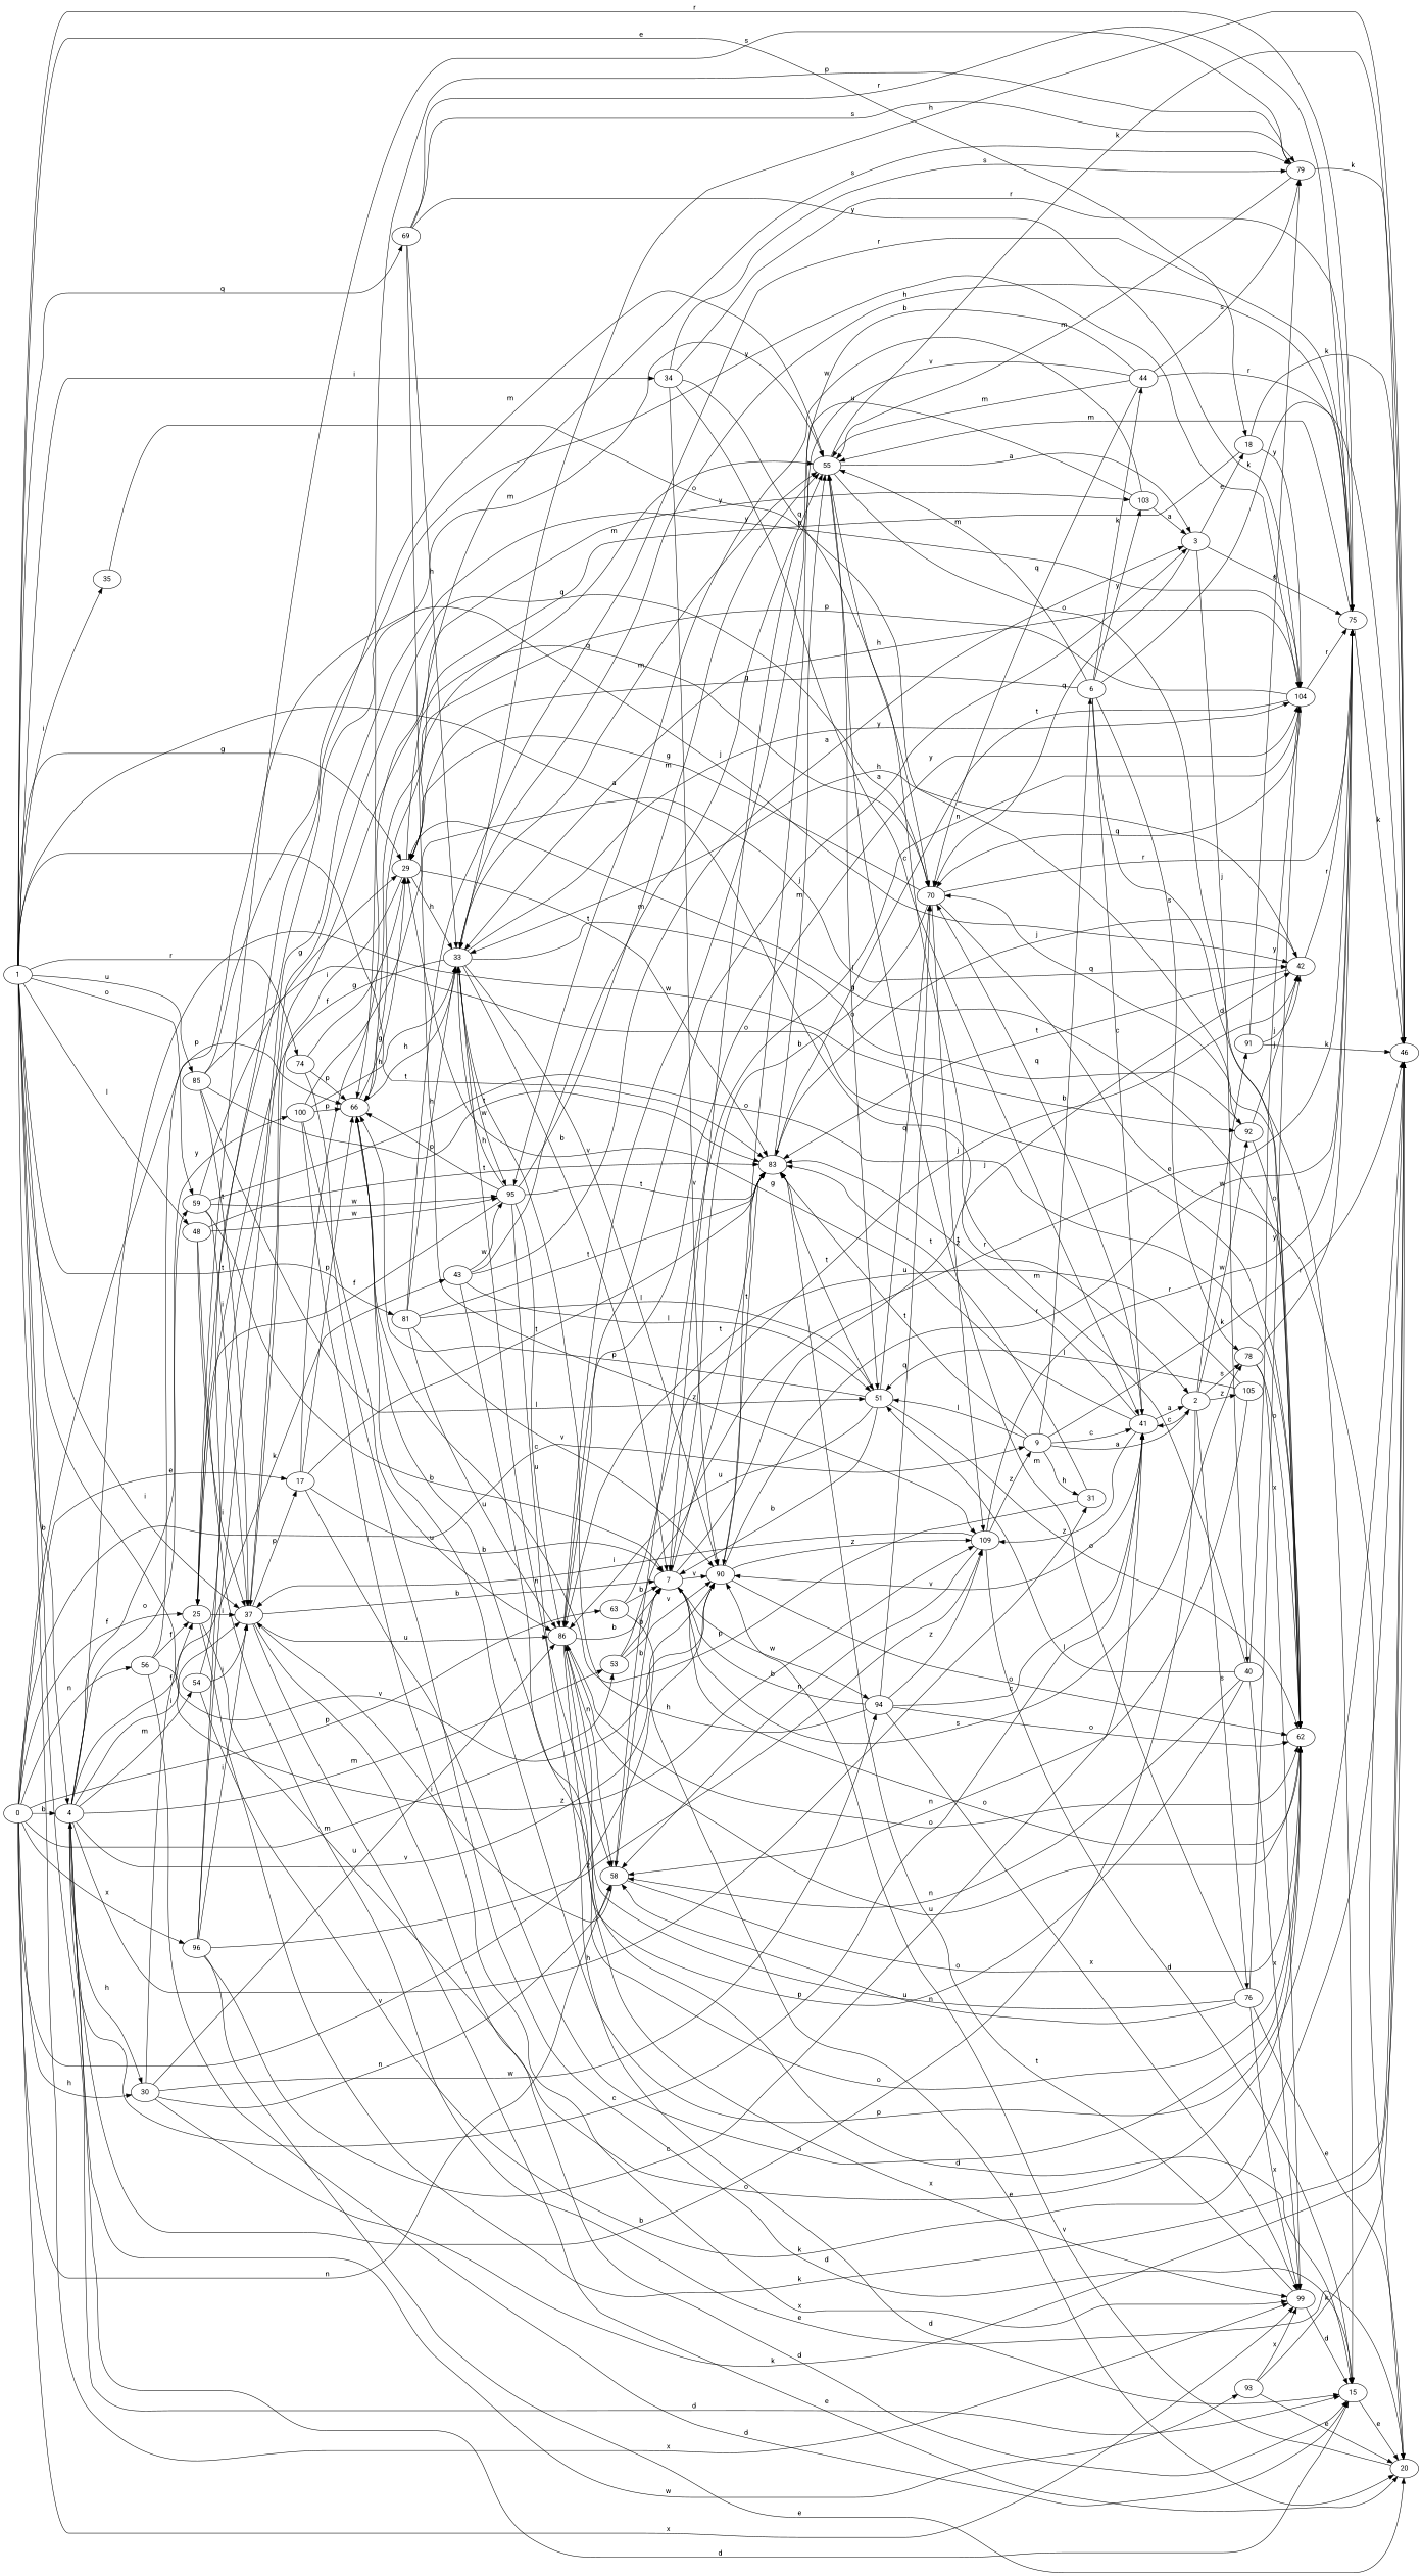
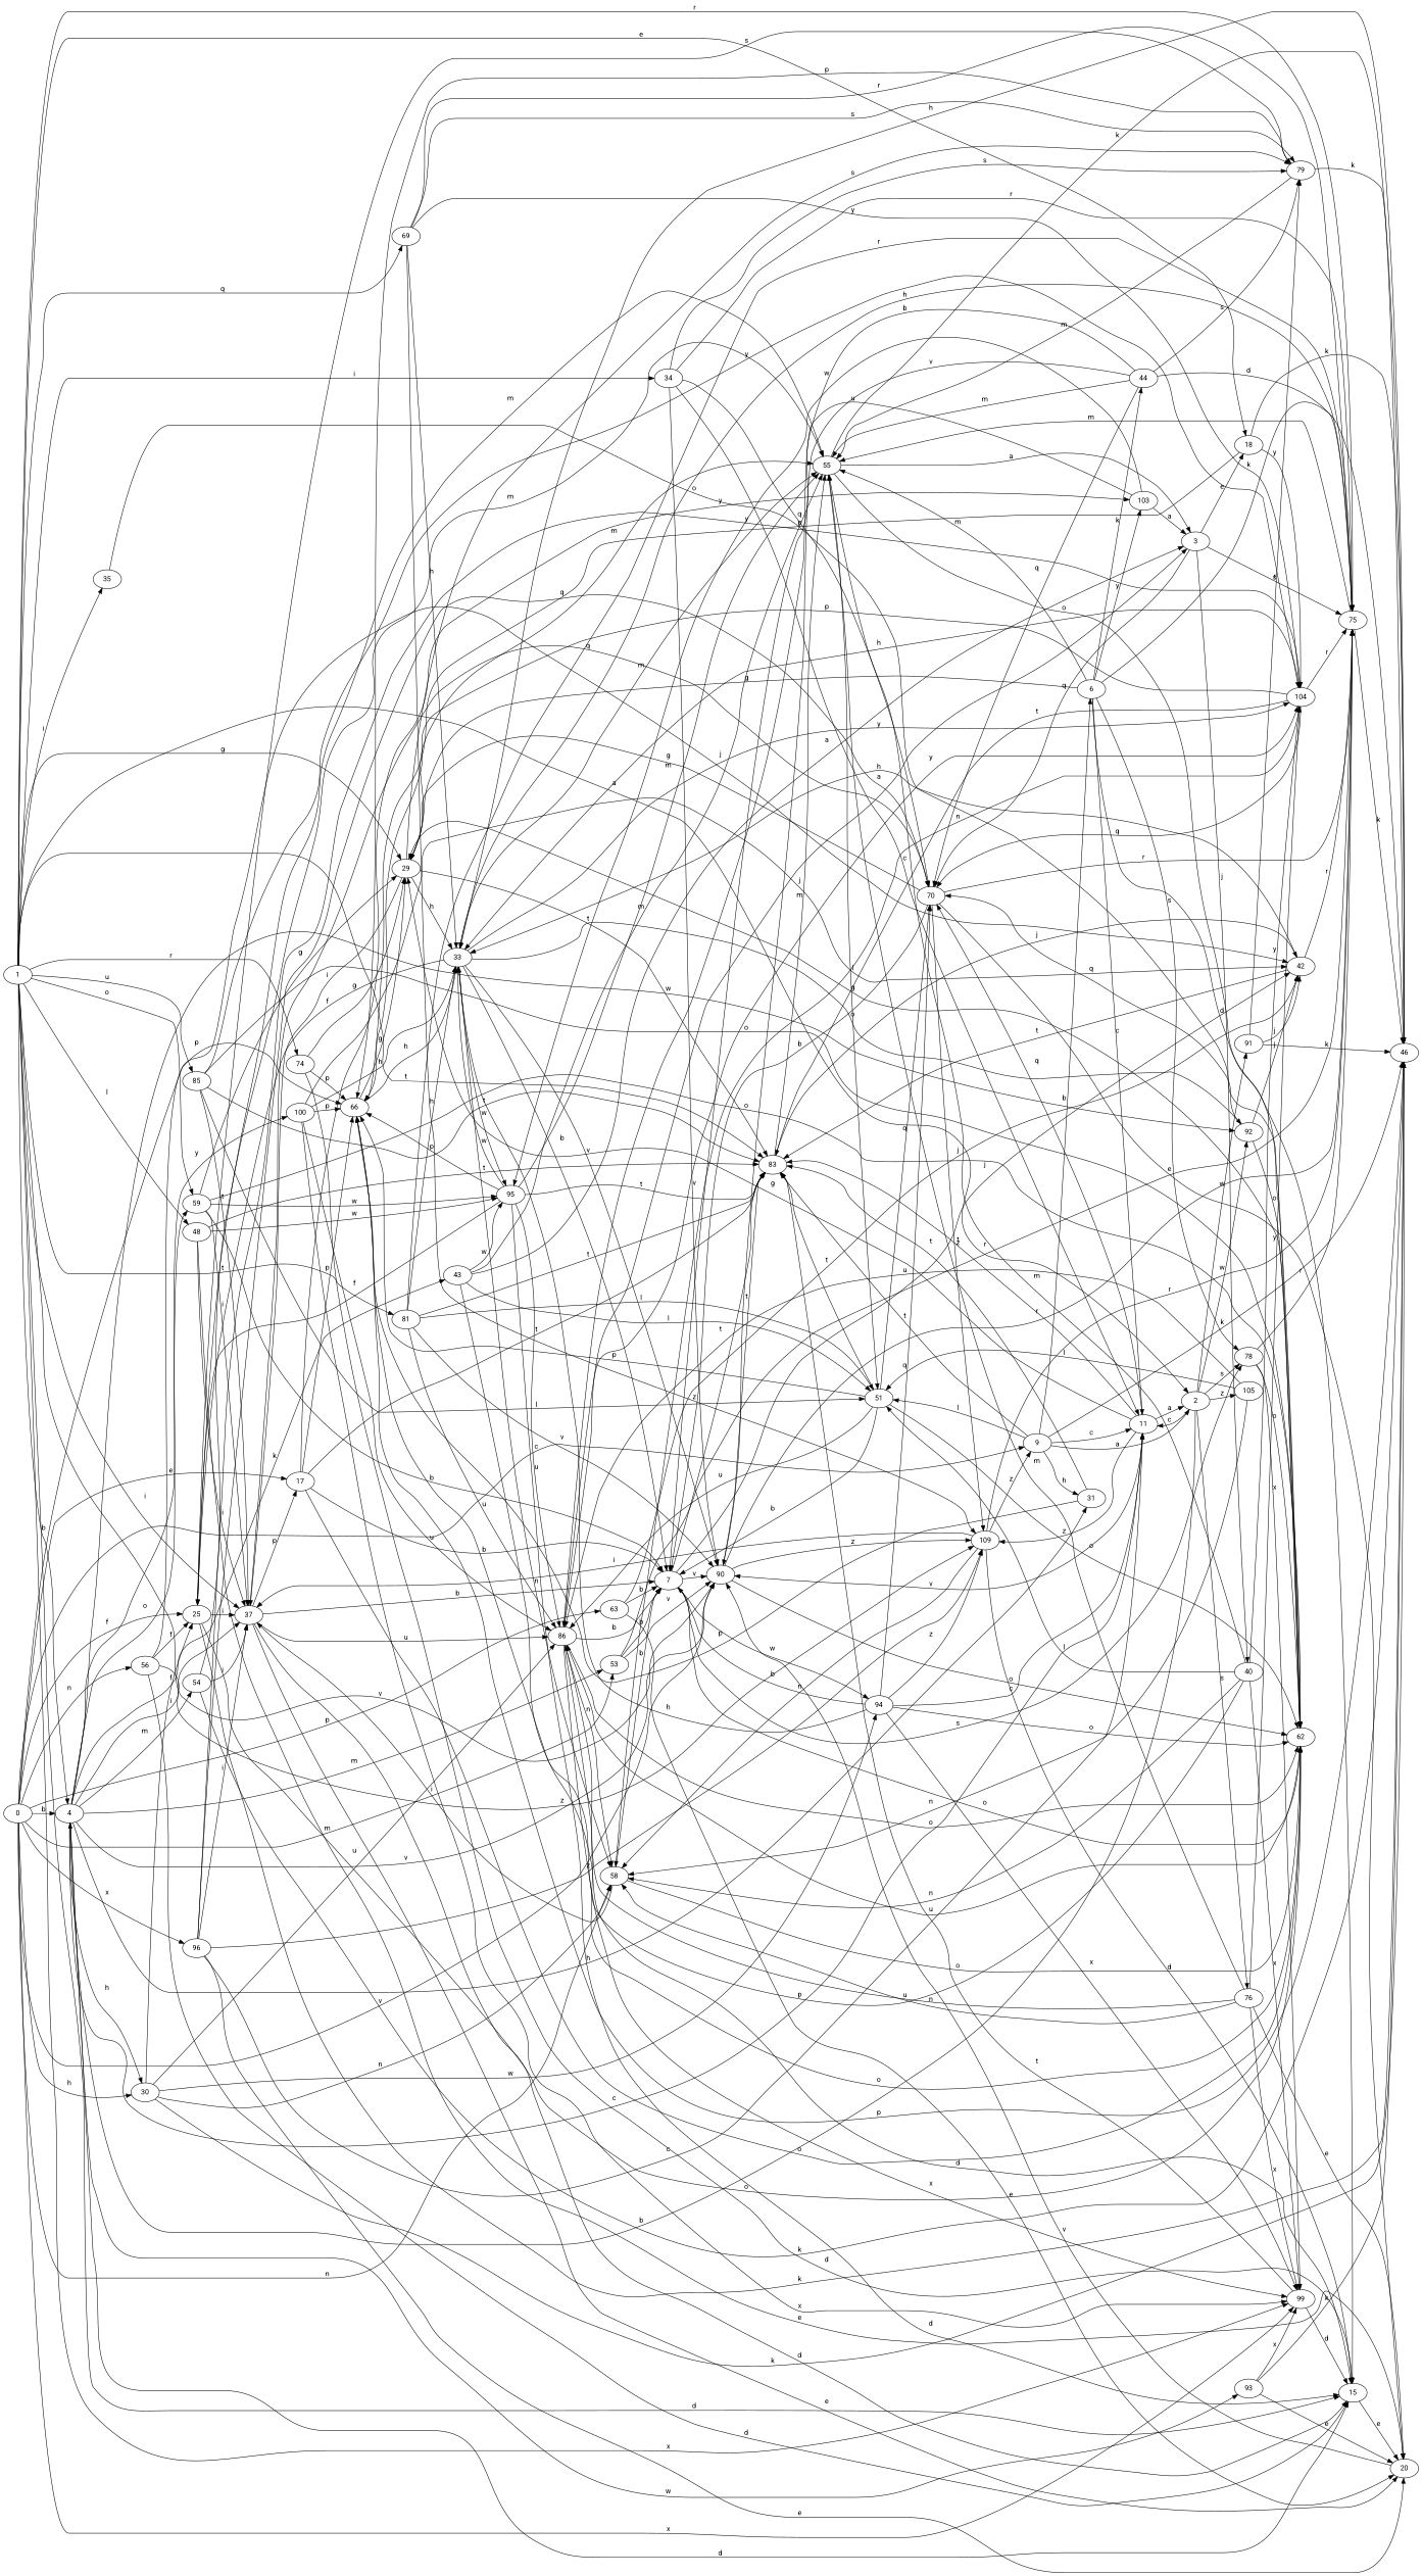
  strict digraph {
    fontname=Roboto
    rankdir=LR
    node [fontname=Roboto]
    edge [fontname=Roboto]
    0
    4
    9
    17
    25
    30
    53
    56
    58
    63
    66
    90
    96
    99
    15
    37
    59
-   11 [label=41]
+   11
    92
    31
    43
    54
    93
    100
    2
    83
    6
    46
    51
    103
    7
    62
    55
    79
    94
    86
    75
    42
    109
    20
    29
    33
    70
    104
    1
    18
    34
    35
    48
    69
    74
    81
    85
    76
    78
    91
    105
    95
    3
    40
    44
    0 -> 4 [label=b]
    0 -> 9 [label=c]
    0 -> 17 [label=e]
    0 -> 25 [label=f]
    0 -> 30 [label=h]
    0 -> 53 [label=m]
    0 -> 56 [label=n]
    0 -> 58 [label=n]
    0 -> 63 [label=p]
    0 -> 66 [label=p]
    0 -> 90 [label=v]
    0 -> 96 [label=x]
    0 -> 99 [label=x]
    4 -> 30 [label=h]
    4 -> 53 [label=m]
    4 -> 90 [label=v]
    4 -> 15 [label=d]
    4 -> 37 [label=i]
    4 -> 59 [label=o]
    4 -> 11 [label=c]
    4 -> 92 [label=w]
    4 -> 31 [label=h]
    4 -> 43 [label=k]
    4 -> 54 [label=m]
    4 -> 93 [label=w]
    4 -> 100 [label=y]
    9 -> 11 [label=c]
    9 -> 31 [label=h]
    9 -> 2 [label=a]
    9 -> 83 [label=t]
    9 -> 6 [label=b]
    9 -> 46 [label=k]
    9 -> 51 [label=l]
    17 -> 66 [label=p]
    17 -> 83 [label=t]
    17 -> 103 [label=y]
    17 -> 7 [label=b]
    17 -> 62 [label=o]
    25 -> 37 [label=i]
    25 -> 46 [label=k]
    25 -> 62 [label=o]
    25 -> 55 [label=m]
    25 -> 79 [label=s]
    30 -> 25 [label=f]
    30 -> 58 [label=n]
    30 -> 46 [label=k]
    30 -> 94 [label=w]
    30 -> 86 [label=u]
    53 -> 90 [label=v]
    53 -> 7 [label=b]
    53 -> 75 [label=r]
    56 -> 25 [label=f]
    56 -> 15 [label=d]
    56 -> 42 [label=j]
    56 -> 109 [label=z]
    58 -> 37 [label=i]
    58 -> 7 [label=b]
    58 -> 62 [label=o]
    63 -> 7 [label=b]
    63 -> 42 [label=j]
    63 -> 20 [label=e]
    66 -> 29 [label=g]
    66 -> 33 [label=h]
    90 -> 83 [label=t]
    90 -> 62 [label=o]
    90 -> 75 [label=r]
    90 -> 109 [label=z]
    96 -> 37 [label=i]
    96 -> 11 [label=c]
    96 -> 109 [label=z]
    96 -> 20 [label=e]
    96 -> 70 [label=q]
    96 -> 104 [label=y]
    99 -> 15 [label=d]
    99 -> 83 [label=t]
    15 -> 20 [label=e]
    37 -> 17 [label=p]
    37 -> 15 [label=d]
    37 -> 7 [label=b]
    37 -> 86 [label=u]
    37 -> 20 [label=e]
    37 -> 70 [label=q]
    59 -> 37 [label=i]
    59 -> 7 [label=b]
    59 -> 62 [label=o]
    59 -> 29 [label=g]
    59 -> 95 [label=w]
    11 -> 90 [label=v]
    11 -> 2 [label=a]
    11 -> 83 [label=t]
    11 -> 109 [label=z]
    11 -> 29 [label=g]
    11 -> 70 [label=q]
    92 -> 62 [label=o]
    92 -> 42 [label=j]
    92 -> 70 [label=q]
    31 -> 66 [label=p]
    31 -> 83 [label=t]
    43 -> 51 [label=l]
    43 -> 62 [label=o]
    43 -> 55 [label=m]
    43 -> 95 [label=w]
    43 -> 3 [label=a]
    54 -> 37 [label=i]
    54 -> 46 [label=k]
    54 -> 55 [label=m]
    93 -> 99 [label=x]
    93 -> 46 [label=k]
    93 -> 20 [label=e]
    100 -> 66 [label=p]
    100 -> 99 [label=x]
    100 -> 86 [label=u]
    100 -> 42 [label=j]
    100 -> 33 [label=h]
    2 -> 4 [label=b]
    2 -> 11 [label=c]
    2 -> 92 [label=w]
    2 -> 76 [label=s]
    2 -> 78 [label=s]
    2 -> 91 [label=w]
    2 -> 105 [label=z]
    83 -> 55 [label=m]
    83 -> 42 [label=j]
    6 -> 15 [label=d]
    6 -> 11 [label=c]
    6 -> 46 [label=k]
    6 -> 103 [label=y]
    6 -> 55 [label=m]
    6 -> 29 [label=g]
    6 -> 78 [label=s]
    6 -> 44 [label=k]
    46 -> 66 [label=p]
    46 -> 33 [label=h]
    51 -> 66 [label=p]
    51 -> 83 [label=t]
    51 -> 7 [label=b]
    51 -> 62 [label=o]
    51 -> 86 [label=u]
    51 -> 70 [label=q]
    103 -> 86 [label=u]
    103 -> 95 [label=w]
    103 -> 3 [label=a]
    7 -> 90 [label=v]
    7 -> 83 [label=t]
    7 -> 62 [label=o]
    7 -> 94 [label=w]
    7 -> 42 [label=j]
    7 -> 78 [label=s]
    62 -> 86 [label=u]
    62 -> 29 [label=g]
    55 -> 46 [label=k]
    55 -> 51 [label=l]
    55 -> 62 [label=o]
    55 -> 3 [label=a]
    79 -> 66 [label=p]
    79 -> 46 [label=k]
    79 -> 55 [label=m]
    94 -> 99 [label=x]
    94 -> 11 [label=c]
    94 -> 7 [label=b]
    94 -> 62 [label=o]
    94 -> 109 [label=z]
    94 -> 33 [label=h]
    94 -> 70 [label=q]
    86 -> 58 [label=n]
    86 -> 99 [label=x]
    86 -> 15 [label=d]
    86 -> 7 [label=b]
    86 -> 62 [label=o]
    86 -> 104 [label=y]
    86 -> 3 [label=a]
    75 -> 46 [label=k]
    75 -> 55 [label=m]
    75 -> 33 [label=h]
    42 -> 83 [label=t]
    42 -> 75 [label=r]
    42 -> 33 [label=h]
    109 -> 9 [label=z]
    109 -> 58 [label=n]
    109 -> 15 [label=d]
    109 -> 37 [label=i]
    109 -> 75 [label=r]
    20 -> 90 [label=v]
    29 -> 37 [label=i]
    29 -> 83 [label=t]
    29 -> 55 [label=m]
    29 -> 79 [label=s]
    29 -> 33 [label=h]
    33 -> 25 [label=f]
    33 -> 58 [label=n]
    33 -> 90 [label=v]
    33 -> 92 [label=o]
    33 -> 7 [label=b]
    33 -> 55 [label=m]
    33 -> 104 [label=y]
    33 -> 95 [label=w]
    70 -> 7 [label=b]
    70 -> 75 [label=r]
    70 -> 109 [label=z]
    70 -> 20 [label=e]
    70 -> 29 [label=g]
    104 -> 58 [label=n]
    104 -> 66 [label=p]
    104 -> 83 [label=t]
    104 -> 75 [label=r]
    104 -> 33 [label=h]
    104 -> 70 [label=q]
    1 -> 4 [label=b]
    1 -> 90 [label=v]
    1 -> 99 [label=x]
    1 -> 15 [label=d]
    1 -> 37 [label=i]
    1 -> 59 [label=o]
    1 -> 2 [label=a]
    1 -> 83 [label=t]
    1 -> 75 [label=r]
    1 -> 29 [label=g]
    1 -> 18 [label=e]
    1 -> 34 [label=i]
    1 -> 35 [label=i]
    1 -> 48 [label=l]
    1 -> 69 [label=q]
    1 -> 74 [label=r]
    1 -> 81 [label=t]
    1 -> 85 [label=u]
    18 -> 66 [label=p]
    18 -> 46 [label=k]
    18 -> 104 [label=y]
    34 -> 90 [label=v]
    34 -> 11 [label=c]
    34 -> 79 [label=s]
    34 -> 75 [label=r]
    34 -> 70 [label=q]
    35 -> 62 [label=o]
    48 -> 37 [label=i]
    48 -> 83 [label=t]
    48 -> 20 [label=e]
    48 -> 95 [label=w]
    69 -> 79 [label=s]
    69 -> 75 [label=r]
    69 -> 109 [label=z]
    69 -> 33 [label=h]
    69 -> 104 [label=y]
    74 -> 66 [label=p]
    74 -> 15 [label=d]
    74 -> 29 [label=g]
    81 -> 90 [label=v]
    81 -> 83 [label=t]
    81 -> 51 [label=l]
    81 -> 86 [label=u]
    81 -> 75 [label=r]
    81 -> 33 [label=h]
    85 -> 37 [label=t]
    85 -> 83 [label=t]
    85 -> 51 [label=l]
    85 -> 62 [label=o]
    85 -> 104 [label=y]
    76 -> 58 [label=n]
    76 -> 99 [label=x]
    76 -> 55 [label=m]
    76 -> 86 [label=u]
    76 -> 20 [label=e]
    76 -> 104 [label=y]
    78 -> 99 [label=x]
    78 -> 62 [label=o]
    78 -> 75 [label=r]
    91 -> 46 [label=k]
    91 -> 79 [label=s]
    91 -> 42 [label=j]
    105 -> 58 [label=n]
    105 -> 51 [label=l]
    105 -> 86 [label=u]
    95 -> 25 [label=f]
    95 -> 66 [label=p]
    95 -> 15 [label=d]
    95 -> 83 [label=t]
    95 -> 55 [label=m]
    95 -> 86 [label=u]
-   95 -> 33 [label=h]
+   95 -> 33 [label=w]
    3 -> 75 [label=r]
    3 -> 70 [label=q]
    3 -> 18 [label=e]
    3 -> 40 [label=j]
    40 -> 58 [label=n]
    40 -> 66 [label=p]
    40 -> 99 [label=x]
    40 -> 51 [label=l]
    40 -> 55 [label=m]
    40 -> 104 [label=y]
    44 -> 90 [label=v]
    44 -> 7 [label=b]
    44 -> 55 [label=m]
    44 -> 79 [label=s]
-   44 -> 75 [label=r]
+   44 -> 75 [label=d]
    44 -> 70 [label=q]
  }
